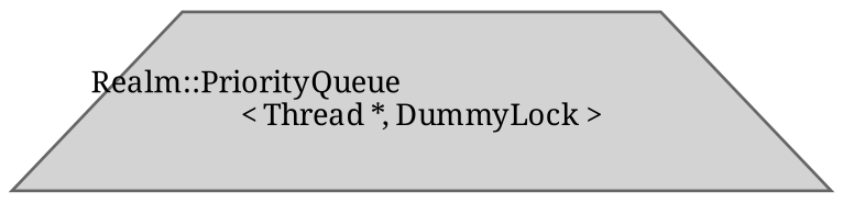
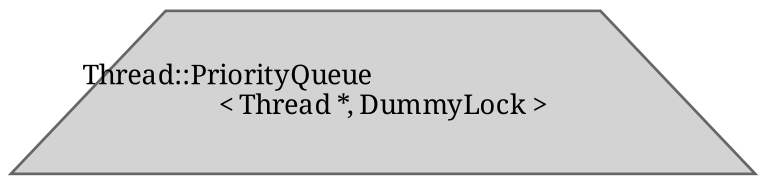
  digraph {
    rankdir=TB
    fontname="Noto Serif"
-   n1 [color=grey40 fillcolor=lightgrey fontname="Noto Serif" fontsize=10 height=0.2 label="Realm::PriorityQueue\l\< Thread *, DummyLock \>" shape=trapezium style=filled width=0.4]
+   n1 [color=grey40 fillcolor=lightgrey fontname="Noto Serif" fontsize=10 height=0.2 label="Thread::PriorityQueue\l\< Thread *, DummyLock \>" shape=trapezium style=filled width=0.4]
  }
